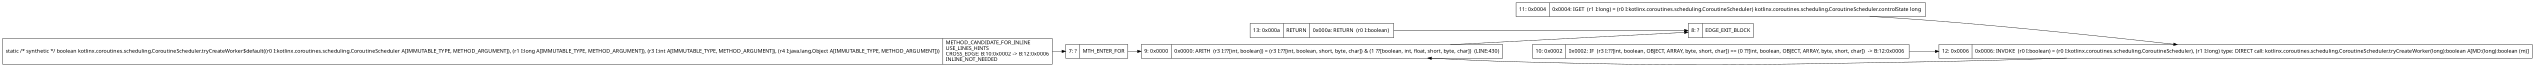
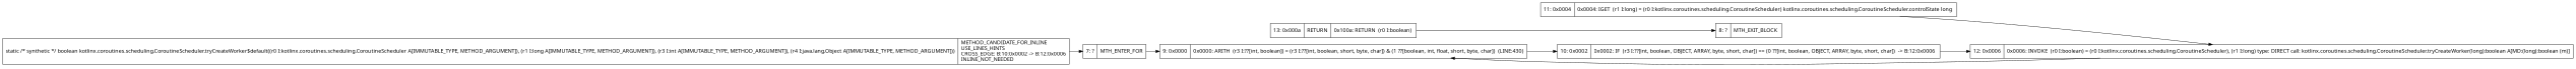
  digraph {
    fontname="Noto Sans"
    rankdir=LR
    node [fontname="Noto Sans" shape=record]
    edge [fontname="Noto Sans"]
    n1 [label="{7\:\ ?|MTH_ENTER_FOR\l}"]
    n2 [label="{9\:\ 0x0000|0x0000: ARITH  (r3 I:??[int, boolean]) = (r3 I:??[int, boolean, short, byte, char]) & (1 ??[boolean, int, float, short, byte, char])  (LINE:430)\l}"]
    n3 [label="{10\:\ 0x0002|0x0002: IF  (r3 I:??[int, boolean, OBJECT, ARRAY, byte, short, char]) == (0 ??[int, boolean, OBJECT, ARRAY, byte, short, char])  \-\> B:12:0x0006 \l}"]
    n4 [label="{12\:\ 0x0006|0x0006: INVOKE  (r0 I:boolean) = (r0 I:kotlinx.coroutines.scheduling.CoroutineScheduler), (r1 I:long) type: DIRECT call: kotlinx.coroutines.scheduling.CoroutineScheduler.tryCreateWorker(long):boolean A[MD:(long):boolean (m)]\l}"]
    n5 [label="{11\:\ 0x0004|0x0004: IGET  (r1 I:long) = (r0 I:kotlinx.coroutines.scheduling.CoroutineScheduler) kotlinx.coroutines.scheduling.CoroutineScheduler.controlState long \l}"]
-   n6 [label="{13\:\ 0x000a|RETURN\l|0x000a: RETURN  (r0 I:boolean) \l}"]
-   n7 [label="{8\:\ ?|EDGE_EXIT_BLOCK\l}"]
+   n6 [label="{13\:\ 0x000a|RETURN\l|0x100a: RETURN  (r0 I:boolean) \l}"]
+   n7 [label="{8\:\ ?|MTH_EXIT_BLOCK\l}"]
    n8 [label="{static \/* synthetic *\/ boolean kotlinx.coroutines.scheduling.CoroutineScheduler.tryCreateWorker$default((r0 I:kotlinx.coroutines.scheduling.CoroutineScheduler A[IMMUTABLE_TYPE, METHOD_ARGUMENT]), (r1 I:long A[IMMUTABLE_TYPE, METHOD_ARGUMENT]), (r3 I:int A[IMMUTABLE_TYPE, METHOD_ARGUMENT]), (r4 I:java.lang.Object A[IMMUTABLE_TYPE, METHOD_ARGUMENT]))  | METHOD_CANDIDATE_FOR_INLINE\lUSE_LINES_HINTS\lCROSS_EDGE: B:10:0x0002 \-\> B:12:0x0006\lINLINE_NOT_NEEDED\l}"]
    n1 -> n2
-   n2 -> n7
+   n2 -> n3
    n3 -> n4
    n4 -> n2
    n5 -> n4
    n6 -> n7
    n8 -> n1
  }
